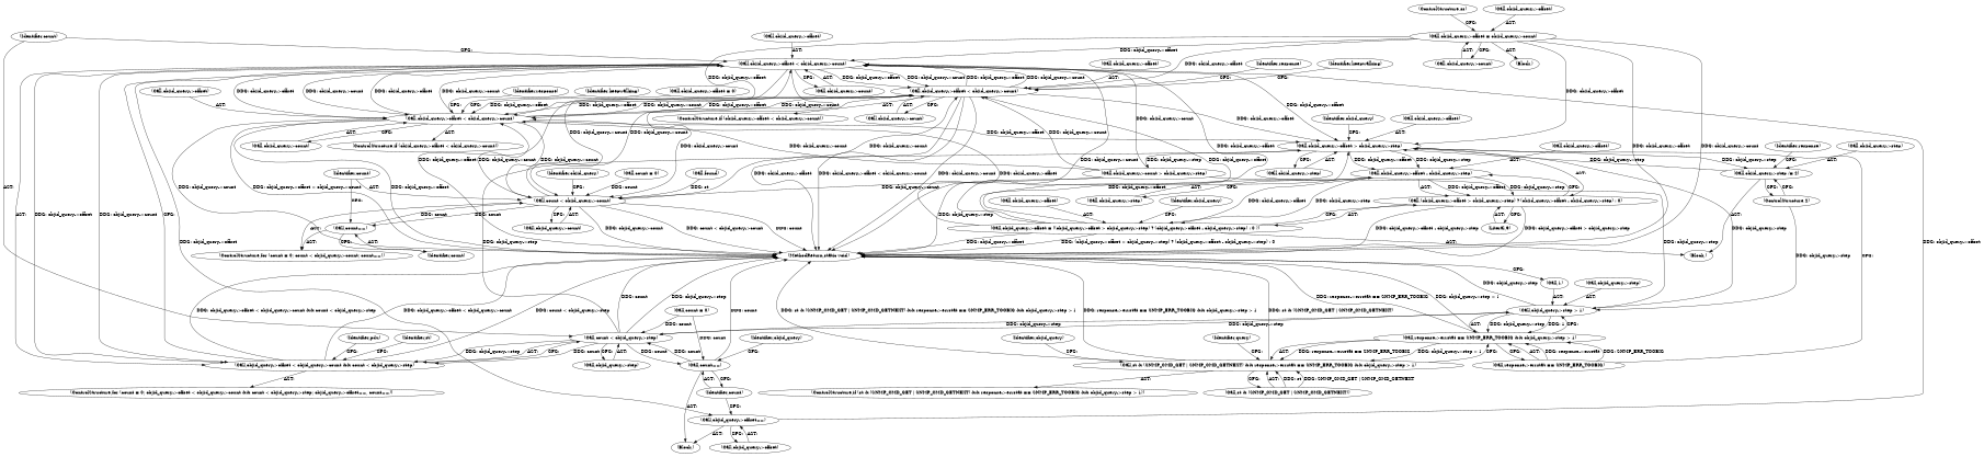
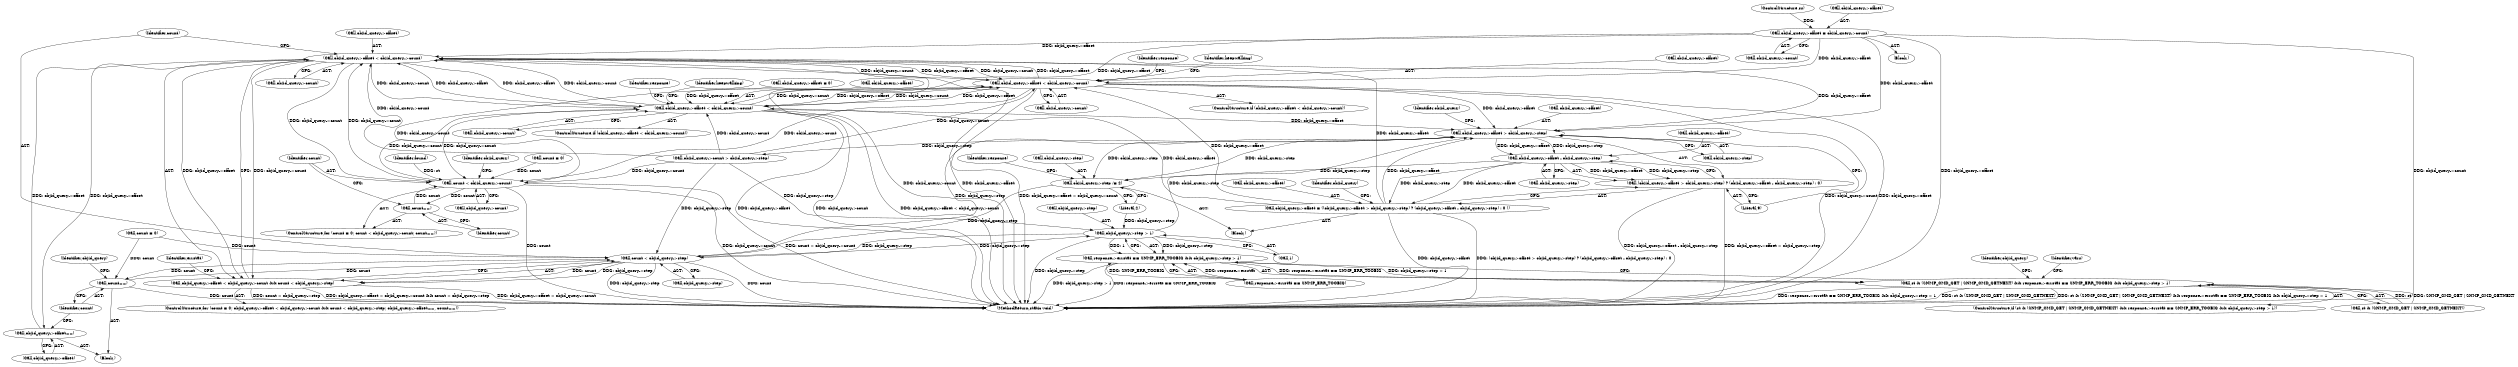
  digraph {
    n1 [label="(Call,objid_query->offset = objid_query->count)"]
    n2 [label="(Call,objid_query->offset < objid_query->count)"]
    n3 [label="(Call,objid_query->offset < objid_query->count)"]
    n4 [label="(Call,objid_query->offset < objid_query->count)"]
    n5 [label="(Call,objid_query->offset > objid_query->step)"]
    n6 [label="(Call,objid_query->count)"]
    n7 [label="(MethodReturn,static void)"]
    n8 [label="(Block,)"]
    n9 [label="(Call,objid_query->offset < objid_query->count && count < objid_query->step)"]
    n10 [label="(Call,objid_query->offset++)"]
    n11 [label="(Call,count < objid_query->count)"]
    n12 [label="(Call,objid_query->count)"]
    n13 [label="(ControlStructure,if (objid_query->offset < objid_query->count))"]
    n14 [label="(Call,objid_query->count)"]
    n15 [label="(Call,objid_query->count)"]
    n16 [label="(ControlStructure,if (objid_query->offset < objid_query->count))"]
    n17 [label="(Call,objid_query->offset - objid_query->step)"]
    n18 [label="(Call,(objid_query->offset > objid_query->step) ? (objid_query->offset - objid_query->step) : 0)"]
    n19 [label="(Call,objid_query->step /= 2)"]
    n20 [label="(Call,objid_query->step)"]
    n21 [label="(Call,objid_query->count > objid_query->step)"]
    n22 [label="(Call,count < objid_query->step)"]
    n23 [label="(ControlStructure,for (count = 0; objid_query->offset < objid_query->count && count < objid_query->step; objid_query->offset++, count++))"]
    n24 [label="(Block,)"]
    n25 [label="(Call,objid_query->offset)"]
    n26 [label="(Call,count++)"]
    n27 [label="(ControlStructure,for (count = 0; count < objid_query->count; count++))"]
    n28 [label="(Call,objid_query->count)"]
    n29 [label="(Call,objid_query->step > 1)"]
    n30 [label="(Call,count++)"]
    n31 [label="(Call,objid_query->step)"]
    n32 [label="(Identifier,count)"]
    n33 [label="(Call,objid_query->offset = ((objid_query->offset > objid_query->step) ? (objid_query->offset - objid_query->step) : 0 ))"]
    n34 [label="(Call,objid_query->step)"]
    n35 [label="(Literal,9)"]
    n36 [label="(Block,)"]
-   n37 [label="(ControlStructure,2)"]
+   n37 [label="(Literal,2)"]
    n38 [label="(Call,response->errstat == SNMP_ERR_TOOBIG && objid_query->step > 1)"]
    n39 [label="(Call,1)"]
    n40 [label="(Identifier,count)"]
    n41 [label="(Call,st & (SNMP_CMD_GET | SNMP_CMD_GETNEXT) && response->errstat == SNMP_ERR_TOOBIG && objid_query->step > 1)"]
    n42 [label="(Call,response->errstat == SNMP_ERR_TOOBIG)"]
    n43 [label="(ControlStructure,if (st & (SNMP_CMD_GET | SNMP_CMD_GETNEXT) && response->errstat == SNMP_ERR_TOOBIG && objid_query->step > 1))"]
    n44 [label="(Call,st & (SNMP_CMD_GET | SNMP_CMD_GETNEXT))"]
    n45 [label="(Identifier,count)"]
    n46 [label="(Identifier,objid_query)"]
    n47 [label="(Identifier,response)"]
    n48 [label="(Identifier,keepwalking)"]
    n49 [label="(Call,objid_query->offset = 0)"]
    n50 [label="(Identifier,objid_query)"]
    n51 [label="(Call,objid_query->step)"]
    n52 [label="(Identifier,response)"]
    n53 [label="(Call,count = 0)"]
-   n54 [label="(Identifier,pdu)"]
+   n54 [label="(Identifier,errstat)"]
    n55 [label="(Call,objid_query->offset)"]
-   n56 [label="(Identifier,query)"]
+   n56 [label="(Identifier,vars)"]
    n57 [label="(Call,objid_query->offset)"]
    n58 [label="(Call,objid_query->step)"]
    n59 [label="(Identifier,response)"]
    n60 [label="(Call,count = 0)"]
    n61 [label="(ControlStructure,ss)"]
-   n62 [label="(Identifier,st)"]
    n63 [label="(Identifier,keepwalking)"]
    n64 [label="(Call,objid_query->offset)"]
    n65 [label="(Call,objid_query->offset)"]
    n66 [label="(Identifier,objid_query)"]
    n67 [label="(Identifier,objid_query)"]
    n68 [label="(Identifier,count)"]
    n69 [label="(Identifier,objid_query)"]
    n70 [label="(Call,objid_query->offset)"]
    n71 [label="(Call,objid_query->offset)"]
-   n72 [label="(Call,found)"]
+   n72 [label="(Identifier,found)"]
    n73 [label="(Call,objid_query->offset)"]
    n1 -> n2 [label="DDG: objid_query->offset"]
    n1 -> n3 [label="DDG: objid_query->offset"]
    n1 -> n4 [label="DDG: objid_query->offset"]
    n1 -> n5 [label="DDG: objid_query->offset"]
    n1 -> n6 [label="CFG: "]
    n1 -> n7 [label="DDG: objid_query->offset"]
    n1 -> n7 [label="DDG: objid_query->count"]
    n1 -> n8 [label="AST: "]
    n2 -> n3 [label="DDG: objid_query->offset"]
    n2 -> n3 [label="DDG: objid_query->count"]
    n2 -> n4 [label="DDG: objid_query->offset"]
    n2 -> n4 [label="DDG: objid_query->count"]
    n2 -> n5 [label="DDG: objid_query->offset"]
    n2 -> n7 [label="DDG: objid_query->count"]
    n2 -> n7 [label="DDG: objid_query->offset"]
    n2 -> n9 [label="AST: "]
    n2 -> n9 [label="DDG: objid_query->offset"]
    n2 -> n9 [label="DDG: objid_query->count"]
    n2 -> n10 [label="DDG: objid_query->offset"]
    n2 -> n11 [label="DDG: objid_query->count"]
    n2 -> n12 [label="CFG: "]
    n3 -> n2 [label="DDG: objid_query->offset"]
    n3 -> n2 [label="DDG: objid_query->count"]
    n3 -> n4 [label="DDG: objid_query->offset"]
    n3 -> n4 [label="DDG: objid_query->count"]
    n3 -> n5 [label="DDG: objid_query->offset"]
    n3 -> n7 [label="DDG: objid_query->count"]
    n3 -> n7 [label="DDG: objid_query->offset"]
    n3 -> n7 [label="DDG: objid_query->offset < objid_query->count"]
    n3 -> n11 [label="DDG: objid_query->count"]
    n3 -> n13 [label="AST: "]
    n3 -> n14 [label="CFG: "]
    n4 -> n2 [label="DDG: objid_query->offset"]
    n4 -> n2 [label="DDG: objid_query->count"]
    n4 -> n3 [label="DDG: objid_query->offset"]
    n4 -> n3 [label="DDG: objid_query->count"]
    n4 -> n5 [label="DDG: objid_query->offset"]
    n4 -> n7 [label="DDG: objid_query->offset"]
    n4 -> n7 [label="DDG: objid_query->count"]
    n4 -> n7 [label="DDG: objid_query->offset < objid_query->count"]
    n4 -> n11 [label="DDG: objid_query->count"]
    n4 -> n15 [label="CFG: "]
    n4 -> n16 [label="AST: "]
    n5 -> n17 [label="DDG: objid_query->offset"]
    n5 -> n17 [label="DDG: objid_query->step"]
    n5 -> n18 [label="AST: "]
    n5 -> n19 [label="DDG: objid_query->step"]
    n5 -> n20 [label="CFG: "]
    n5 -> n21 [label="DDG: objid_query->step"]
    n6 -> n1 [label="AST: "]
    n9 -> n2 [label="CFG: "]
    n9 -> n7 [label="DDG: objid_query->offset < objid_query->count"]
    n9 -> n7 [label="DDG: count < objid_query->step"]
    n9 -> n7 [label="DDG: objid_query->offset < objid_query->count && count < objid_query->step"]
    n9 -> n22 [label="CFG: "]
    n9 -> n23 [label="AST: "]
    n10 -> n2 [label="DDG: objid_query->offset"]
    n10 -> n24 [label="AST: "]
    n10 -> n25 [label="CFG: "]
    n11 -> n2 [label="DDG: objid_query->count"]
    n11 -> n3 [label="DDG: objid_query->count"]
    n11 -> n4 [label="DDG: objid_query->count"]
    n11 -> n7 [label="DDG: count < objid_query->count"]
    n11 -> n7 [label="DDG: count"]
    n11 -> n7 [label="DDG: objid_query->count"]
    n11 -> n26 [label="DDG: count"]
    n11 -> n27 [label="AST: "]
    n11 -> n28 [label="CFG: "]
    n12 -> n2 [label="AST: "]
    n14 -> n3 [label="AST: "]
    n15 -> n4 [label="AST: "]
    n17 -> n18 [label="AST: "]
    n17 -> n18 [label="DDG: objid_query->offset"]
    n17 -> n18 [label="DDG: objid_query->step"]
+   n17 -> n19 [label="DDG: objid_query->step"]
    n17 -> n33 [label="DDG: objid_query->offset"]
    n17 -> n33 [label="DDG: objid_query->step"]
    n17 -> n34 [label="CFG: "]
    n18 -> n7 [label="DDG: objid_query->offset - objid_query->step"]
    n18 -> n7 [label="DDG: objid_query->offset > objid_query->step"]
    n18 -> n17 [label="CFG: "]
    n18 -> n33 [label="AST: "]
    n18 -> n35 [label="CFG: "]
    n19 -> n5 [label="DDG: objid_query->step"]
+   n19 -> n22 [label="DDG: objid_query->step"]
    n19 -> n36 [label="AST: "]
    n19 -> n37 [label="CFG: "]
    n20 -> n5 [label="AST: "]
    n21 -> n2 [label="DDG: objid_query->count"]
    n21 -> n3 [label="DDG: objid_query->count"]
    n21 -> n4 [label="DDG: objid_query->count"]
    n21 -> n11 [label="DDG: objid_query->count"]
-   n21 -> n7 [label="DDG: objid_query->step"]
+   n21 -> n22 [label="DDG: objid_query->step"]
    n21 -> n29 [label="DDG: objid_query->step"]
    n22 -> n5 [label="DDG: objid_query->step"]
    n22 -> n7 [label="DDG: count"]
    n22 -> n7 [label="DDG: objid_query->step"]
    n22 -> n9 [label="AST: "]
    n22 -> n9 [label="DDG: count"]
    n22 -> n9 [label="DDG: objid_query->step"]
    n22 -> n29 [label="DDG: objid_query->step"]
    n22 -> n30 [label="DDG: count"]
    n22 -> n31 [label="CFG: "]
    n25 -> n10 [label="AST: "]
    n26 -> n11 [label="DDG: count"]
    n26 -> n27 [label="AST: "]
    n26 -> n32 [label="CFG: "]
    n28 -> n11 [label="AST: "]
    n29 -> n5 [label="DDG: objid_query->step"]
    n29 -> n7 [label="DDG: objid_query->step"]
    n29 -> n22 [label="DDG: objid_query->step"]
    n29 -> n38 [label="AST: "]
    n29 -> n38 [label="DDG: objid_query->step"]
    n29 -> n38 [label="DDG: 1"]
-   n7 -> n39 [label="CFG: "]
+   n29 -> n39 [label="CFG: "]
    n30 -> n7 [label="DDG: count"]
    n30 -> n22 [label="DDG: count"]
    n30 -> n24 [label="AST: "]
    n30 -> n40 [label="CFG: "]
    n31 -> n22 [label="AST: "]
    n32 -> n26 [label="AST: "]
    n33 -> n2 [label="DDG: objid_query->offset"]
    n33 -> n3 [label="DDG: objid_query->offset"]
    n33 -> n4 [label="DDG: objid_query->offset"]
    n33 -> n5 [label="DDG: objid_query->offset"]
    n33 -> n7 [label="DDG: (objid_query->offset > objid_query->step) ? (objid_query->offset - objid_query->step) : 0"]
    n33 -> n7 [label="DDG: objid_query->offset"]
    n33 -> n18 [label="CFG: "]
    n33 -> n36 [label="AST: "]
    n34 -> n17 [label="AST: "]
-   n42 -> n5 [label="CFG: "]
+   n35 -> n5 [label="CFG: "]
    n35 -> n18 [label="AST: "]
    n37 -> n19 [label="CFG: "]
    n37 -> n29 [label="DDG: objid_query->step"]
    n38 -> n7 [label="DDG: objid_query->step > 1"]
    n38 -> n7 [label="DDG: response->errstat == SNMP_ERR_TOOBIG"]
    n38 -> n29 [label="CFG: "]
    n38 -> n41 [label="AST: "]
    n38 -> n41 [label="DDG: response->errstat == SNMP_ERR_TOOBIG"]
    n38 -> n41 [label="DDG: objid_query->step > 1"]
    n38 -> n42 [label="CFG: "]
    n39 -> n29 [label="AST: "]
    n40 -> n10 [label="CFG: "]
    n40 -> n30 [label="AST: "]
    n41 -> n7 [label="DDG: st & (SNMP_CMD_GET | SNMP_CMD_GETNEXT) && response->errstat == SNMP_ERR_TOOBIG && objid_query->step > 1"]
    n41 -> n7 [label="DDG: response->errstat == SNMP_ERR_TOOBIG && objid_query->step > 1"]
    n41 -> n7 [label="DDG: st & (SNMP_CMD_GET | SNMP_CMD_GETNEXT)"]
    n41 -> n38 [label="CFG: "]
    n41 -> n43 [label="AST: "]
    n41 -> n44 [label="CFG: "]
    n42 -> n38 [label="AST: "]
    n42 -> n38 [label="DDG: response->errstat"]
    n42 -> n38 [label="DDG: SNMP_ERR_TOOBIG"]
    n44 -> n41 [label="AST: "]
    n44 -> n41 [label="DDG: st"]
    n44 -> n41 [label="DDG: SNMP_CMD_GET | SNMP_CMD_GETNEXT"]
    n45 -> n11 [label="AST: "]
    n45 -> n26 [label="CFG: "]
    n46 -> n30 [label="CFG: "]
    n47 -> n4 [label="CFG: "]
    n48 -> n4 [label="CFG: "]
    n49 -> n4 [label="DDG: objid_query->offset"]
    n50 -> n11 [label="CFG: "]
    n51 -> n29 [label="AST: "]
    n52 -> n19 [label="CFG: "]
    n53 -> n22 [label="DDG: count"]
    n53 -> n30 [label="DDG: count"]
    n54 -> n9 [label="CFG: "]
    n55 -> n2 [label="AST: "]
    n56 -> n41 [label="CFG: "]
    n57 -> n4 [label="AST: "]
    n58 -> n19 [label="AST: "]
    n59 -> n3 [label="CFG: "]
    n60 -> n11 [label="DDG: count"]
-   n61 -> n1 [label="CFG: "]
-   n62 -> n9 [label="CFG: "]
+   n61 -> n1 [label="DDG: "]
    n63 -> n3 [label="CFG: "]
    n64 -> n33 [label="AST: "]
    n65 -> n17 [label="AST: "]
    n66 -> n33 [label="CFG: "]
    n67 -> n5 [label="CFG: "]
    n68 -> n2 [label="CFG: "]
    n68 -> n22 [label="AST: "]
    n69 -> n41 [label="CFG: "]
    n70 -> n3 [label="AST: "]
    n71 -> n1 [label="AST: "]
    n72 -> n11 [label="DDG: st"]
    n73 -> n5 [label="AST: "]
  }
